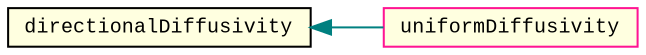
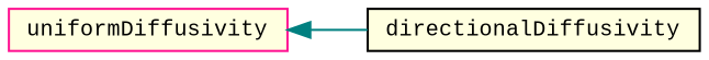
  digraph {
    rankdir=LR
    fontname="Liberation Mono"
    node [fillcolor=lightyellow fontname="Liberation Mono" fontsize=10 shape=box style=filled]
    n1 [color=black fontcolor=black height=0.2 label=directionalDiffusivity width=0.4]
    n2 [color=deeppink height=0.2 label=uniformDiffusivity width=0.4]
-   n1 -> n2 [color=teal dir=back fontname="Liberation Mono" fontsize=10 labelfontname=Helvetica labelfontsize=10 style=solid]
+   n2 -> n1 [color=teal dir=back fontname="Liberation Mono" fontsize=10 labelfontname=Helvetica labelfontsize=10 style=solid]
  }
